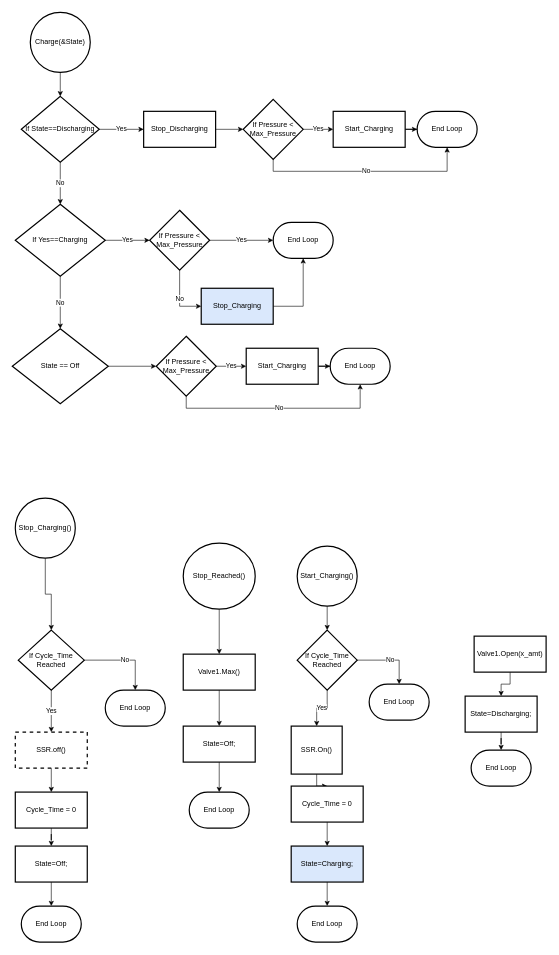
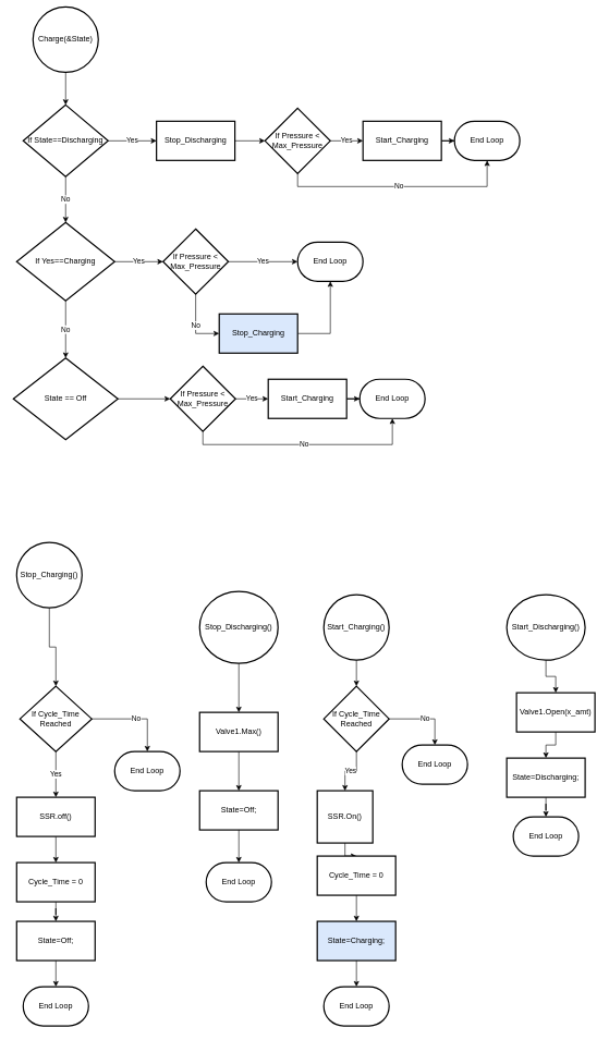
  <mxCell id="0" />
  <mxCell id="1" parent="0" />
  <mxCell id="2" value="" style="edgeStyle=orthogonalEdgeStyle;rounded=0;orthogonalLoop=1;jettySize=auto;html=1;" edge="1" parent="1" source="3" target="9"><mxGeometry relative="1" as="geometry" /></mxCell>
- <mxCell id="3" value="Charge(&amp;amp;State)" style="strokeWidth=2;html=1;shape=mxgraph.flowchart.start_2;whiteSpace=wrap;" vertex="1" parent="1"><mxGeometry x="50" y="20" width="100" height="100" as="geometry" /></mxCell>
+ <mxCell id="3" value="Charge(&amp;amp;State)" style="strokeWidth=2;html=1;shape=mxgraph.flowchart.start_2;whiteSpace=wrap;" vertex="1" parent="1"><mxGeometry x="50" y="10" width="100" height="100" as="geometry" /></mxCell>
  <mxCell id="4" value="Yes" style="edgeStyle=orthogonalEdgeStyle;rounded=0;orthogonalLoop=1;jettySize=auto;html=1;entryX=0;entryY=0.5;entryDx=0;entryDy=0;entryPerimeter=0;" edge="1" parent="1" source="6" target="14"><mxGeometry relative="1" as="geometry"><mxPoint x="275" y="370" as="targetPoint" /><Array as="points" /></mxGeometry></mxCell>
  <mxCell id="5" value="No" style="edgeStyle=orthogonalEdgeStyle;rounded=0;orthogonalLoop=1;jettySize=auto;html=1;" edge="1" parent="1" source="6" target="16"><mxGeometry relative="1" as="geometry" /></mxCell>
  <mxCell id="6" value="If Yes==Charging" style="strokeWidth=2;html=1;shape=mxgraph.flowchart.decision;whiteSpace=wrap;" vertex="1" parent="1"><mxGeometry x="25" y="340" width="150" height="120" as="geometry" /></mxCell>
  <mxCell id="7" value="Yes" style="edgeStyle=orthogonalEdgeStyle;rounded=0;orthogonalLoop=1;jettySize=auto;html=1;" edge="1" parent="1" source="9" target="11"><mxGeometry relative="1" as="geometry" /></mxCell>
  <mxCell id="8" value="No" style="edgeStyle=orthogonalEdgeStyle;rounded=0;orthogonalLoop=1;jettySize=auto;html=1;" edge="1" parent="1" source="9" target="6"><mxGeometry relative="1" as="geometry" /></mxCell>
  <mxCell id="9" value="If State==Discharging" style="strokeWidth=2;html=1;shape=mxgraph.flowchart.decision;whiteSpace=wrap;" vertex="1" parent="1"><mxGeometry x="35" y="160" width="130" height="110" as="geometry" /></mxCell>
  <mxCell id="10" value="" style="edgeStyle=orthogonalEdgeStyle;rounded=0;orthogonalLoop=1;jettySize=auto;html=1;" edge="1" parent="1" source="11" target="62"><mxGeometry relative="1" as="geometry" /></mxCell>
  <mxCell id="11" value="Stop_Discharging" style="whiteSpace=wrap;html=1;strokeWidth=2;" vertex="1" parent="1"><mxGeometry x="239" y="185" width="120" height="60" as="geometry" /></mxCell>
  <mxCell id="12" value="Yes" style="edgeStyle=orthogonalEdgeStyle;rounded=0;orthogonalLoop=1;jettySize=auto;html=1;" edge="1" parent="1" source="14" target="17"><mxGeometry relative="1" as="geometry" /></mxCell>
  <mxCell id="13" value="No" style="edgeStyle=orthogonalEdgeStyle;rounded=0;orthogonalLoop=1;jettySize=auto;html=1;exitX=0.5;exitY=1;exitDx=0;exitDy=0;exitPerimeter=0;entryX=0;entryY=0.5;entryDx=0;entryDy=0;" edge="1" parent="1" source="14" target="19"><mxGeometry relative="1" as="geometry" /></mxCell>
  <mxCell id="14" value="If Pressure &amp;lt; Max_Pressure" style="strokeWidth=2;html=1;shape=mxgraph.flowchart.decision;whiteSpace=wrap;" vertex="1" parent="1"><mxGeometry x="249" y="350" width="100" height="100" as="geometry" /></mxCell>
  <mxCell id="15" value="" style="edgeStyle=orthogonalEdgeStyle;rounded=0;orthogonalLoop=1;jettySize=auto;html=1;" edge="1" parent="1" source="16" target="68"><mxGeometry relative="1" as="geometry" /></mxCell>
  <mxCell id="16" value="State == Off" style="rhombus;whiteSpace=wrap;html=1;strokeWidth=2;" vertex="1" parent="1"><mxGeometry x="20" y="547.5" width="160" height="125" as="geometry" /></mxCell>
  <mxCell id="17" value="End Loop" style="strokeWidth=2;html=1;shape=mxgraph.flowchart.terminator;whiteSpace=wrap;" vertex="1" parent="1"><mxGeometry x="455" y="370" width="100" height="60" as="geometry" /></mxCell>
  <mxCell id="18" style="edgeStyle=orthogonalEdgeStyle;rounded=0;orthogonalLoop=1;jettySize=auto;html=1;exitX=1;exitY=0.5;exitDx=0;exitDy=0;" edge="1" parent="1" source="19" target="17"><mxGeometry relative="1" as="geometry" /></mxCell>
  <mxCell id="19" value="Stop_Charging" style="whiteSpace=wrap;html=1;strokeWidth=2;fillColor=#dae8fc;" vertex="1" parent="1"><mxGeometry x="335" y="480" width="120" height="60" as="geometry" /></mxCell>
  <mxCell id="20" value="" style="edgeStyle=orthogonalEdgeStyle;rounded=0;orthogonalLoop=1;jettySize=auto;html=1;" edge="1" parent="1" source="21" target="24"><mxGeometry relative="1" as="geometry" /></mxCell>
  <mxCell id="21" value="Stop_Charging()" style="strokeWidth=2;html=1;shape=mxgraph.flowchart.start_2;whiteSpace=wrap;" vertex="1" parent="1"><mxGeometry x="25" y="830" width="100" height="100" as="geometry" /></mxCell>
  <mxCell id="22" value="Yes" style="edgeStyle=orthogonalEdgeStyle;rounded=0;orthogonalLoop=1;jettySize=auto;html=1;" edge="1" parent="1" source="24" target="26"><mxGeometry relative="1" as="geometry" /></mxCell>
  <mxCell id="23" value="No" style="edgeStyle=orthogonalEdgeStyle;rounded=0;orthogonalLoop=1;jettySize=auto;html=1;exitX=1;exitY=0.5;exitDx=0;exitDy=0;entryX=0.5;entryY=0;entryDx=0;entryDy=0;entryPerimeter=0;" edge="1" parent="1" source="24" target="27"><mxGeometry relative="1" as="geometry" /></mxCell>
  <mxCell id="24" value="If Cycle_Time Reached" style="rhombus;whiteSpace=wrap;html=1;strokeWidth=2;" vertex="1" parent="1"><mxGeometry x="30" y="1050" width="110" height="100" as="geometry" /></mxCell>
  <mxCell id="25" value="" style="edgeStyle=orthogonalEdgeStyle;rounded=0;orthogonalLoop=1;jettySize=auto;html=1;" edge="1" parent="1" source="26" target="29"><mxGeometry relative="1" as="geometry" /></mxCell>
- <mxCell id="26" value="SSR.off()" style="whiteSpace=wrap;html=1;strokeWidth=2;dashed=1;" vertex="1" parent="1"><mxGeometry x="25" y="1220" width="120" height="60" as="geometry" /></mxCell>
+ <mxCell id="26" value="SSR.off()" style="whiteSpace=wrap;html=1;strokeWidth=2;" vertex="1" parent="1"><mxGeometry x="25" y="1220" width="120" height="60" as="geometry" /></mxCell>
  <mxCell id="27" value="End Loop" style="strokeWidth=2;html=1;shape=mxgraph.flowchart.terminator;whiteSpace=wrap;" vertex="1" parent="1"><mxGeometry x="175" y="1150" width="100" height="60" as="geometry" /></mxCell>
  <mxCell id="28" value="" style="edgeStyle=orthogonalEdgeStyle;rounded=0;orthogonalLoop=1;jettySize=auto;html=1;" edge="1" parent="1" source="29" target="31"><mxGeometry relative="1" as="geometry" /></mxCell>
  <mxCell id="29" value="Cycle_Time = 0" style="whiteSpace=wrap;html=1;strokeWidth=2;" vertex="1" parent="1"><mxGeometry x="25" y="1320" width="120" height="60" as="geometry" /></mxCell>
  <mxCell id="30" value="" style="edgeStyle=orthogonalEdgeStyle;rounded=0;orthogonalLoop=1;jettySize=auto;html=1;" edge="1" parent="1" source="31" target="32"><mxGeometry relative="1" as="geometry" /></mxCell>
  <mxCell id="31" value="State=Off;" style="whiteSpace=wrap;html=1;strokeWidth=2;" vertex="1" parent="1"><mxGeometry x="25" y="1410" width="120" height="60" as="geometry" /></mxCell>
  <mxCell id="32" value="End Loop" style="strokeWidth=2;html=1;shape=mxgraph.flowchart.terminator;whiteSpace=wrap;" vertex="1" parent="1"><mxGeometry x="35" y="1510" width="100" height="60" as="geometry" /></mxCell>
  <mxCell id="33" value="" style="edgeStyle=orthogonalEdgeStyle;rounded=0;orthogonalLoop=1;jettySize=auto;html=1;" edge="1" parent="1" source="34" target="36"><mxGeometry relative="1" as="geometry" /></mxCell>
- <mxCell id="34" value="Stop_Reached()" style="strokeWidth=2;html=1;shape=mxgraph.flowchart.start_2;whiteSpace=wrap;" vertex="1" parent="1"><mxGeometry x="305" y="905" width="120" height="110" as="geometry" /></mxCell>
+ <mxCell id="34" value="Stop_Discharging()" style="strokeWidth=2;html=1;shape=mxgraph.flowchart.start_2;whiteSpace=wrap;" vertex="1" parent="1"><mxGeometry x="305" y="905" width="120" height="110" as="geometry" /></mxCell>
  <mxCell id="35" value="" style="edgeStyle=orthogonalEdgeStyle;rounded=0;orthogonalLoop=1;jettySize=auto;html=1;" edge="1" parent="1" source="36" target="59"><mxGeometry relative="1" as="geometry" /></mxCell>
  <mxCell id="36" value="Valve1.Max()" style="whiteSpace=wrap;html=1;strokeWidth=2;" vertex="1" parent="1"><mxGeometry x="305" y="1090" width="120" height="60" as="geometry" /></mxCell>
  <mxCell id="37" value="End Loop" style="strokeWidth=2;html=1;shape=mxgraph.flowchart.terminator;whiteSpace=wrap;" vertex="1" parent="1"><mxGeometry x="315" y="1320" width="100" height="60" as="geometry" /></mxCell>
  <mxCell id="38" value="" style="edgeStyle=orthogonalEdgeStyle;rounded=0;orthogonalLoop=1;jettySize=auto;html=1;" edge="1" parent="1" source="39" target="42"><mxGeometry relative="1" as="geometry" /></mxCell>
  <mxCell id="39" value="Start_Charging()" style="strokeWidth=2;html=1;shape=mxgraph.flowchart.start_2;whiteSpace=wrap;" vertex="1" parent="1"><mxGeometry x="495" y="910" width="100" height="100" as="geometry" /></mxCell>
  <mxCell id="40" value="Yes" style="edgeStyle=orthogonalEdgeStyle;rounded=0;orthogonalLoop=1;jettySize=auto;html=1;" edge="1" parent="1" source="42" target="44"><mxGeometry relative="1" as="geometry" /></mxCell>
  <mxCell id="41" value="No" style="edgeStyle=orthogonalEdgeStyle;rounded=0;orthogonalLoop=1;jettySize=auto;html=1;exitX=1;exitY=0.5;exitDx=0;exitDy=0;exitPerimeter=0;entryX=0.5;entryY=0;entryDx=0;entryDy=0;entryPerimeter=0;" edge="1" parent="1" source="42" target="50"><mxGeometry relative="1" as="geometry" /></mxCell>
  <mxCell id="42" value="If Cycle_Time Reached" style="strokeWidth=2;html=1;shape=mxgraph.flowchart.decision;whiteSpace=wrap;" vertex="1" parent="1"><mxGeometry x="495" y="1050" width="100" height="100" as="geometry" /></mxCell>
  <mxCell id="43" value="" style="edgeStyle=orthogonalEdgeStyle;rounded=0;orthogonalLoop=1;jettySize=auto;html=1;" edge="1" parent="1" source="44" target="46"><mxGeometry relative="1" as="geometry" /></mxCell>
  <mxCell id="44" value="SSR.On()" style="whiteSpace=wrap;html=1;strokeWidth=2;" vertex="1" parent="1"><mxGeometry x="485" y="1210" width="85" height="80" as="geometry" /></mxCell>
  <mxCell id="45" value="" style="edgeStyle=orthogonalEdgeStyle;rounded=0;orthogonalLoop=1;jettySize=auto;html=1;" edge="1" parent="1" source="46" target="48"><mxGeometry relative="1" as="geometry" /></mxCell>
  <mxCell id="46" value="Cycle_Time = 0" style="whiteSpace=wrap;html=1;strokeWidth=2;" vertex="1" parent="1"><mxGeometry x="485" y="1310" width="120" height="60" as="geometry" /></mxCell>
  <mxCell id="47" value="" style="edgeStyle=orthogonalEdgeStyle;rounded=0;orthogonalLoop=1;jettySize=auto;html=1;" edge="1" parent="1" source="48" target="49"><mxGeometry relative="1" as="geometry" /></mxCell>
  <mxCell id="48" value="State=Charging;" style="whiteSpace=wrap;html=1;strokeWidth=2;fillColor=#dae8fc;" vertex="1" parent="1"><mxGeometry x="485" y="1410" width="120" height="60" as="geometry" /></mxCell>
  <mxCell id="49" value="End Loop" style="strokeWidth=2;html=1;shape=mxgraph.flowchart.terminator;whiteSpace=wrap;" vertex="1" parent="1"><mxGeometry x="495" y="1510" width="100" height="60" as="geometry" /></mxCell>
  <mxCell id="50" value="End Loop" style="strokeWidth=2;html=1;shape=mxgraph.flowchart.terminator;whiteSpace=wrap;" vertex="1" parent="1"><mxGeometry x="615" y="1140" width="100" height="60" as="geometry" /></mxCell>
+ <mxCell id="51" value="" style="edgeStyle=orthogonalEdgeStyle;rounded=0;orthogonalLoop=1;jettySize=auto;html=1;" edge="1" parent="1" source="52" target="54"><mxGeometry relative="1" as="geometry" /></mxCell>
+ <mxCell id="52" value="Start_Discharging()" style="strokeWidth=2;html=1;shape=mxgraph.flowchart.start_2;whiteSpace=wrap;" vertex="1" parent="1"><mxGeometry x="775" y="910" width="120" height="100" as="geometry" /></mxCell>
  <mxCell id="53" value="" style="edgeStyle=orthogonalEdgeStyle;rounded=0;orthogonalLoop=1;jettySize=auto;html=1;" edge="1" parent="1" source="54" target="56"><mxGeometry relative="1" as="geometry" /></mxCell>
  <mxCell id="54" value="Valve1.Open(x_amt)" style="whiteSpace=wrap;html=1;strokeWidth=2;" vertex="1" parent="1"><mxGeometry x="790" y="1060" width="120" height="60" as="geometry" /></mxCell>
  <mxCell id="55" value="" style="edgeStyle=orthogonalEdgeStyle;rounded=0;orthogonalLoop=1;jettySize=auto;html=1;" edge="1" parent="1" source="56" target="57"><mxGeometry relative="1" as="geometry" /></mxCell>
  <mxCell id="56" value="State=Discharging;" style="whiteSpace=wrap;html=1;strokeWidth=2;" vertex="1" parent="1"><mxGeometry x="775" y="1160" width="120" height="60" as="geometry" /></mxCell>
  <mxCell id="57" value="End Loop" style="strokeWidth=2;html=1;shape=mxgraph.flowchart.terminator;whiteSpace=wrap;" vertex="1" parent="1"><mxGeometry x="785" y="1250" width="100" height="60" as="geometry" /></mxCell>
  <mxCell id="58" value="" style="edgeStyle=orthogonalEdgeStyle;rounded=0;orthogonalLoop=1;jettySize=auto;html=1;" edge="1" parent="1" source="59" target="37"><mxGeometry relative="1" as="geometry" /></mxCell>
  <mxCell id="59" value="State=Off;" style="whiteSpace=wrap;html=1;strokeWidth=2;" vertex="1" parent="1"><mxGeometry x="305" y="1210" width="120" height="60" as="geometry" /></mxCell>
  <mxCell id="60" value="Yes" style="edgeStyle=orthogonalEdgeStyle;rounded=0;orthogonalLoop=1;jettySize=auto;html=1;" edge="1" parent="1" source="62" target="65"><mxGeometry relative="1" as="geometry" /></mxCell>
  <mxCell id="61" value="No" style="edgeStyle=orthogonalEdgeStyle;rounded=0;orthogonalLoop=1;jettySize=auto;html=1;exitX=0.5;exitY=1;exitDx=0;exitDy=0;exitPerimeter=0;entryX=0.5;entryY=1;entryDx=0;entryDy=0;entryPerimeter=0;" edge="1" parent="1" source="62" target="63"><mxGeometry relative="1" as="geometry" /></mxCell>
  <mxCell id="62" value="If Pressure &amp;lt; Max_Pressure" style="strokeWidth=2;html=1;shape=mxgraph.flowchart.decision;whiteSpace=wrap;" vertex="1" parent="1"><mxGeometry x="405" y="165" width="100" height="100" as="geometry" /></mxCell>
  <mxCell id="63" value="End Loop" style="strokeWidth=2;html=1;shape=mxgraph.flowchart.terminator;whiteSpace=wrap;" vertex="1" parent="1"><mxGeometry x="695" y="185" width="100" height="60" as="geometry" /></mxCell>
  <mxCell id="64" value="" style="edgeStyle=orthogonalEdgeStyle;rounded=0;orthogonalLoop=1;jettySize=auto;html=1;" edge="1" parent="1" source="65" target="63"><mxGeometry relative="1" as="geometry" /></mxCell>
  <mxCell id="65" value="Start_Charging" style="whiteSpace=wrap;html=1;strokeWidth=2;" vertex="1" parent="1"><mxGeometry x="555" y="185" width="120" height="60" as="geometry" /></mxCell>
  <mxCell id="66" value="Yes" style="edgeStyle=orthogonalEdgeStyle;rounded=0;orthogonalLoop=1;jettySize=auto;html=1;" edge="1" parent="1" source="68" target="71"><mxGeometry relative="1" as="geometry" /></mxCell>
  <mxCell id="67" value="No" style="edgeStyle=orthogonalEdgeStyle;rounded=0;orthogonalLoop=1;jettySize=auto;html=1;exitX=0.5;exitY=1;exitDx=0;exitDy=0;exitPerimeter=0;entryX=0.5;entryY=1;entryDx=0;entryDy=0;entryPerimeter=0;" edge="1" parent="1" source="68" target="69"><mxGeometry relative="1" as="geometry" /></mxCell>
  <mxCell id="68" value="If Pressure &amp;lt; Max_Pressure" style="strokeWidth=2;html=1;shape=mxgraph.flowchart.decision;whiteSpace=wrap;" vertex="1" parent="1"><mxGeometry x="260" y="560" width="100" height="100" as="geometry" /></mxCell>
  <mxCell id="69" value="End Loop" style="strokeWidth=2;html=1;shape=mxgraph.flowchart.terminator;whiteSpace=wrap;" vertex="1" parent="1"><mxGeometry x="550" y="580" width="100" height="60" as="geometry" /></mxCell>
  <mxCell id="70" value="" style="edgeStyle=orthogonalEdgeStyle;rounded=0;orthogonalLoop=1;jettySize=auto;html=1;" edge="1" parent="1" source="71" target="69"><mxGeometry relative="1" as="geometry" /></mxCell>
  <mxCell id="71" value="Start_Charging" style="whiteSpace=wrap;html=1;strokeWidth=2;" vertex="1" parent="1"><mxGeometry x="410" y="580" width="120" height="60" as="geometry" /></mxCell>
